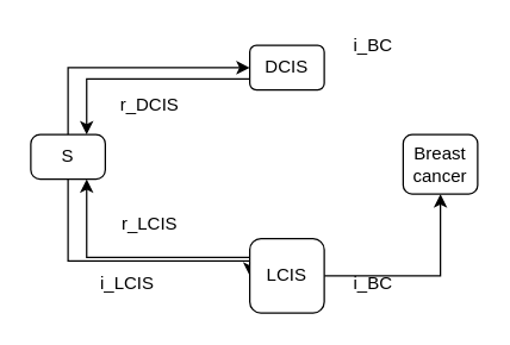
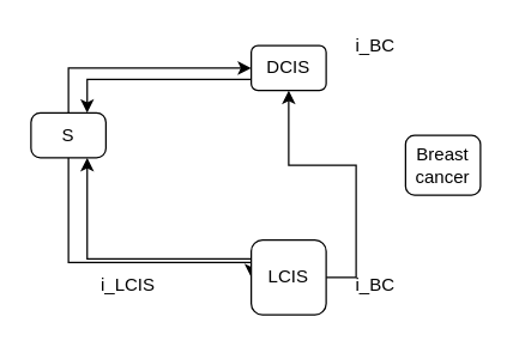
  <mxCell id="0" />
  <mxCell id="1" parent="0" />
  <mxCell id="2" style="edgeStyle=orthogonalEdgeStyle;rounded=0;orthogonalLoop=1;jettySize=auto;html=1;entryX=0;entryY=0.5;entryDx=0;entryDy=0;" edge="1" parent="1" source="4" target="9"><mxGeometry relative="1" as="geometry"><Array as="points"><mxPoint x="45" y="175" /></Array></mxGeometry></mxCell>
  <mxCell id="3" style="edgeStyle=orthogonalEdgeStyle;rounded=0;orthogonalLoop=1;jettySize=auto;html=1;entryX=0;entryY=0.5;entryDx=0;entryDy=0;" edge="1" parent="1" source="4" target="6"><mxGeometry relative="1" as="geometry"><Array as="points"><mxPoint x="45" y="45" /></Array></mxGeometry></mxCell>
- <mxCell id="4" value="S" style="rounded=1;whiteSpace=wrap;html=1;arcSize=21;" vertex="1" parent="1"><mxGeometry x="20" y="90" width="50" height="30" as="geometry" /></mxCell>
+ <mxCell id="4" value="S" style="rounded=1;whiteSpace=wrap;html=1;arcSize=21;" vertex="1" parent="1"><mxGeometry x="20" y="75" width="50" height="30" as="geometry" /></mxCell>
  <mxCell id="5" style="edgeStyle=orthogonalEdgeStyle;rounded=0;orthogonalLoop=1;jettySize=auto;html=1;exitX=0;exitY=0.75;exitDx=0;exitDy=0;entryX=0.75;entryY=0;entryDx=0;entryDy=0;" edge="1" parent="1" source="6" target="4"><mxGeometry relative="1" as="geometry" /></mxCell>
  <mxCell id="6" value="DCIS" style="rounded=1;whiteSpace=wrap;html=1;" vertex="1" parent="1"><mxGeometry x="167" y="30" width="50" height="30" as="geometry" /></mxCell>
- <mxCell id="7" style="edgeStyle=orthogonalEdgeStyle;rounded=0;orthogonalLoop=1;jettySize=auto;html=1;exitX=1;exitY=0.5;exitDx=0;exitDy=0;entryX=0.5;entryY=1;entryDx=0;entryDy=0;" edge="1" parent="1" source="9" target="10"><mxGeometry relative="1" as="geometry" /></mxCell>
+ <mxCell id="7" style="edgeStyle=orthogonalEdgeStyle;rounded=0;orthogonalLoop=1;jettySize=auto;html=1;exitX=1;exitY=0.5;exitDx=0;exitDy=0;" edge="1" parent="1" source="9" target="6"><mxGeometry relative="1" as="geometry" /></mxCell>
  <mxCell id="8" style="edgeStyle=orthogonalEdgeStyle;rounded=0;orthogonalLoop=1;jettySize=auto;html=1;exitX=0;exitY=0.25;exitDx=0;exitDy=0;entryX=0.75;entryY=1;entryDx=0;entryDy=0;" edge="1" parent="1" source="9" target="4"><mxGeometry relative="1" as="geometry" /></mxCell>
  <mxCell id="9" value="LCIS" style="rounded=1;whiteSpace=wrap;html=1;" vertex="1" parent="1"><mxGeometry x="167" y="160" width="50" height="50" as="geometry" /></mxCell>
  <mxCell id="10" value="Breast cancer" style="rounded=1;whiteSpace=wrap;html=1;" vertex="1" parent="1"><mxGeometry x="270" y="90" width="50" height="40" as="geometry" /></mxCell>
  <mxCell id="11" value="i_LCIS" style="text;html=1;strokeColor=none;fillColor=none;align=center;verticalAlign=middle;whiteSpace=wrap;rounded=0;" vertex="1" parent="1"><mxGeometry x="65" y="180" width="40" height="20" as="geometry" /></mxCell>
- <mxCell id="12" value="r_DCIS" style="text;html=1;strokeColor=none;fillColor=none;align=center;verticalAlign=middle;whiteSpace=wrap;rounded=0;" vertex="1" parent="1"><mxGeometry x="80" y="60" width="40" height="20" as="geometry" /></mxCell>
- <mxCell id="13" value="r_LCIS" style="text;html=1;strokeColor=none;fillColor=none;align=center;verticalAlign=middle;whiteSpace=wrap;rounded=0;" vertex="1" parent="1"><mxGeometry x="80" y="140" width="40" height="20" as="geometry" /></mxCell>
  <mxCell id="14" value="i_BC" style="text;html=1;strokeColor=none;fillColor=none;align=center;verticalAlign=middle;whiteSpace=wrap;rounded=0;" vertex="1" parent="1"><mxGeometry x="230" y="20" width="40" height="20" as="geometry" /></mxCell>
  <mxCell id="15" value="i_BC" style="text;html=1;strokeColor=none;fillColor=none;align=center;verticalAlign=middle;whiteSpace=wrap;rounded=0;" vertex="1" parent="1"><mxGeometry x="230" y="180" width="40" height="20" as="geometry" /></mxCell>
